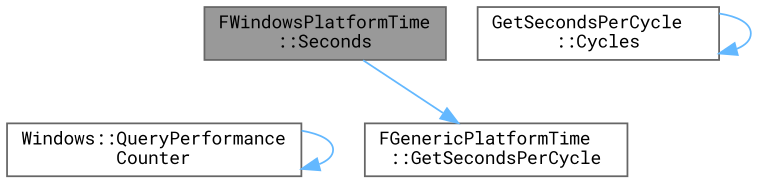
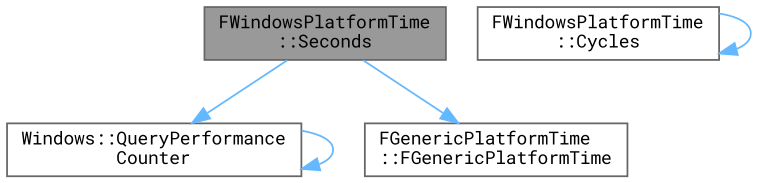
  digraph {
    fontname="Roboto Mono"
    rankdir=TB
    node [color=grey40 fillcolor=white fontname="Roboto Mono" fontsize=10 shape=box style=filled]
    edge [color=steelblue1 fontname="Roboto Mono" fontsize=10 labelfontname=Helvetica labelfontsize=10 style=solid]
    n1 [color=gray40 fillcolor=grey60 fontcolor=black height=0.2 label="FWindowsPlatformTime\l::Seconds" width=0.4]
    n2 [height=0.2 label="Windows::QueryPerformance\lCounter" width=0.4]
-   n3 [height=0.2 label="FGenericPlatformTime\l::GetSecondsPerCycle" width=0.4]
-   n4 [height=0.2 label="GetSecondsPerCycle\l::Cycles" width=0.4]
+   n3 [height=0.2 label="FGenericPlatformTime\l::FGenericPlatformTime" width=0.4]
+   n4 [height=0.2 label="FWindowsPlatformTime\l::Cycles" width=0.4]
+   n1 -> n2
    n1 -> n3
    n2 -> n2
    n4 -> n4
  }
